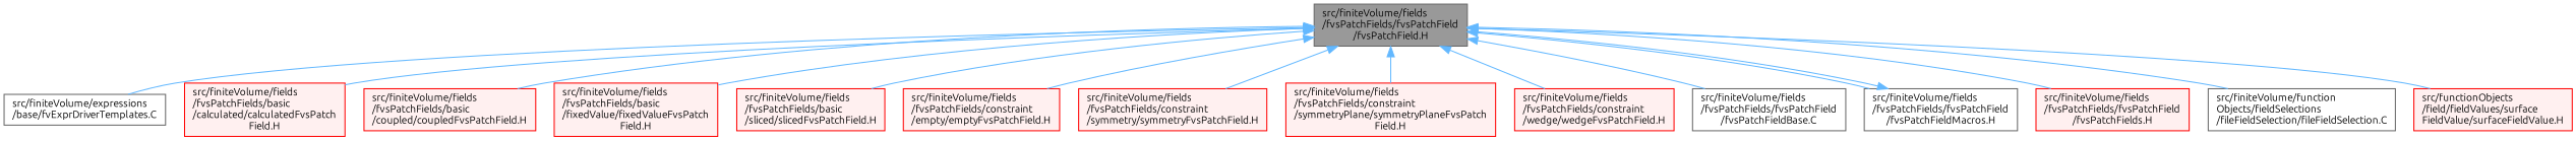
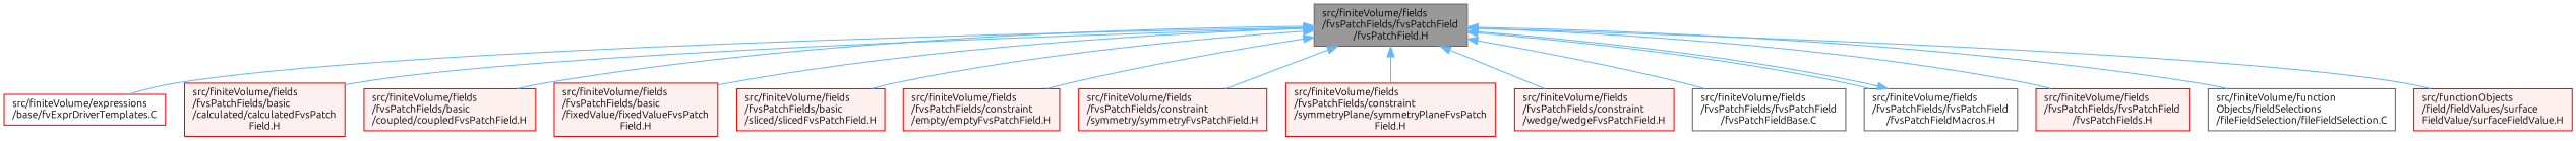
  digraph {
    fontname=Ubuntu
    node [color=red fillcolor="#FFF0F0" fontname=Ubuntu fontsize=10 shape=box style=filled]
    edge [color=steelblue1 dir=back fontname=Ubuntu fontsize=10 labelfontname=Helvetica labelfontsize=10 style=solid]
    n1 [color=gray40 fillcolor=grey60 fontcolor=black height=0.2 label="src/finiteVolume/fields\l/fvsPatchFields/fvsPatchField\l/fvsPatchField.H" width=0.4]
-   n2 [color=grey40 fillcolor=white height=0.2 label="src/finiteVolume/expressions\l/base/fvExprDriverTemplates.C" width=0.4]
+   n2 [fillcolor=white height=0.2 label="src/finiteVolume/expressions\l/base/fvExprDriverTemplates.C" width=0.4]
    n3 [height=0.2 label="src/finiteVolume/fields\l/fvsPatchFields/basic\l/calculated/calculatedFvsPatch\lField.H" width=0.4]
    n4 [height=0.2 label="src/finiteVolume/fields\l/fvsPatchFields/basic\l/coupled/coupledFvsPatchField.H" width=0.4]
    n5 [height=0.2 label="src/finiteVolume/fields\l/fvsPatchFields/basic\l/fixedValue/fixedValueFvsPatch\lField.H" width=0.4]
    n6 [height=0.2 label="src/finiteVolume/fields\l/fvsPatchFields/basic\l/sliced/slicedFvsPatchField.H" width=0.4]
    n7 [height=0.2 label="src/finiteVolume/fields\l/fvsPatchFields/constraint\l/empty/emptyFvsPatchField.H" width=0.4]
    n8 [height=0.2 label="src/finiteVolume/fields\l/fvsPatchFields/constraint\l/symmetry/symmetryFvsPatchField.H" width=0.4]
    n9 [height=0.2 label="src/finiteVolume/fields\l/fvsPatchFields/constraint\l/symmetryPlane/symmetryPlaneFvsPatch\lField.H" width=0.4]
    n10 [height=0.2 label="src/finiteVolume/fields\l/fvsPatchFields/constraint\l/wedge/wedgeFvsPatchField.H" width=0.4]
    n11 [color=grey40 fillcolor=white height=0.2 label="src/finiteVolume/fields\l/fvsPatchFields/fvsPatchField\l/fvsPatchFieldBase.C" width=0.4]
    n12 [color=grey40 fillcolor=white height=0.2 label="src/finiteVolume/fields\l/fvsPatchFields/fvsPatchField\l/fvsPatchFieldMacros.H" width=0.4]
    n13 [height=0.2 label="src/finiteVolume/fields\l/fvsPatchFields/fvsPatchField\l/fvsPatchFields.H" width=0.4]
    n14 [color=grey40 fillcolor=white height=0.2 label="src/finiteVolume/function\lObjects/fieldSelections\l/fileFieldSelection/fileFieldSelection.C" width=0.4]
    n15 [height=0.2 label="src/functionObjects\l/field/fieldValues/surface\lFieldValue/surfaceFieldValue.H" width=0.4]
    n1 -> n2
    n1 -> n3
    n1 -> n4
    n1 -> n5
    n1 -> n6
    n1 -> n7
    n1 -> n8
    n1 -> n9
    n1 -> n10
    n1 -> n11
    n1 -> n12
    n1 -> n13
    n1 -> n14
    n1 -> n15
    n12 -> n1
  }
